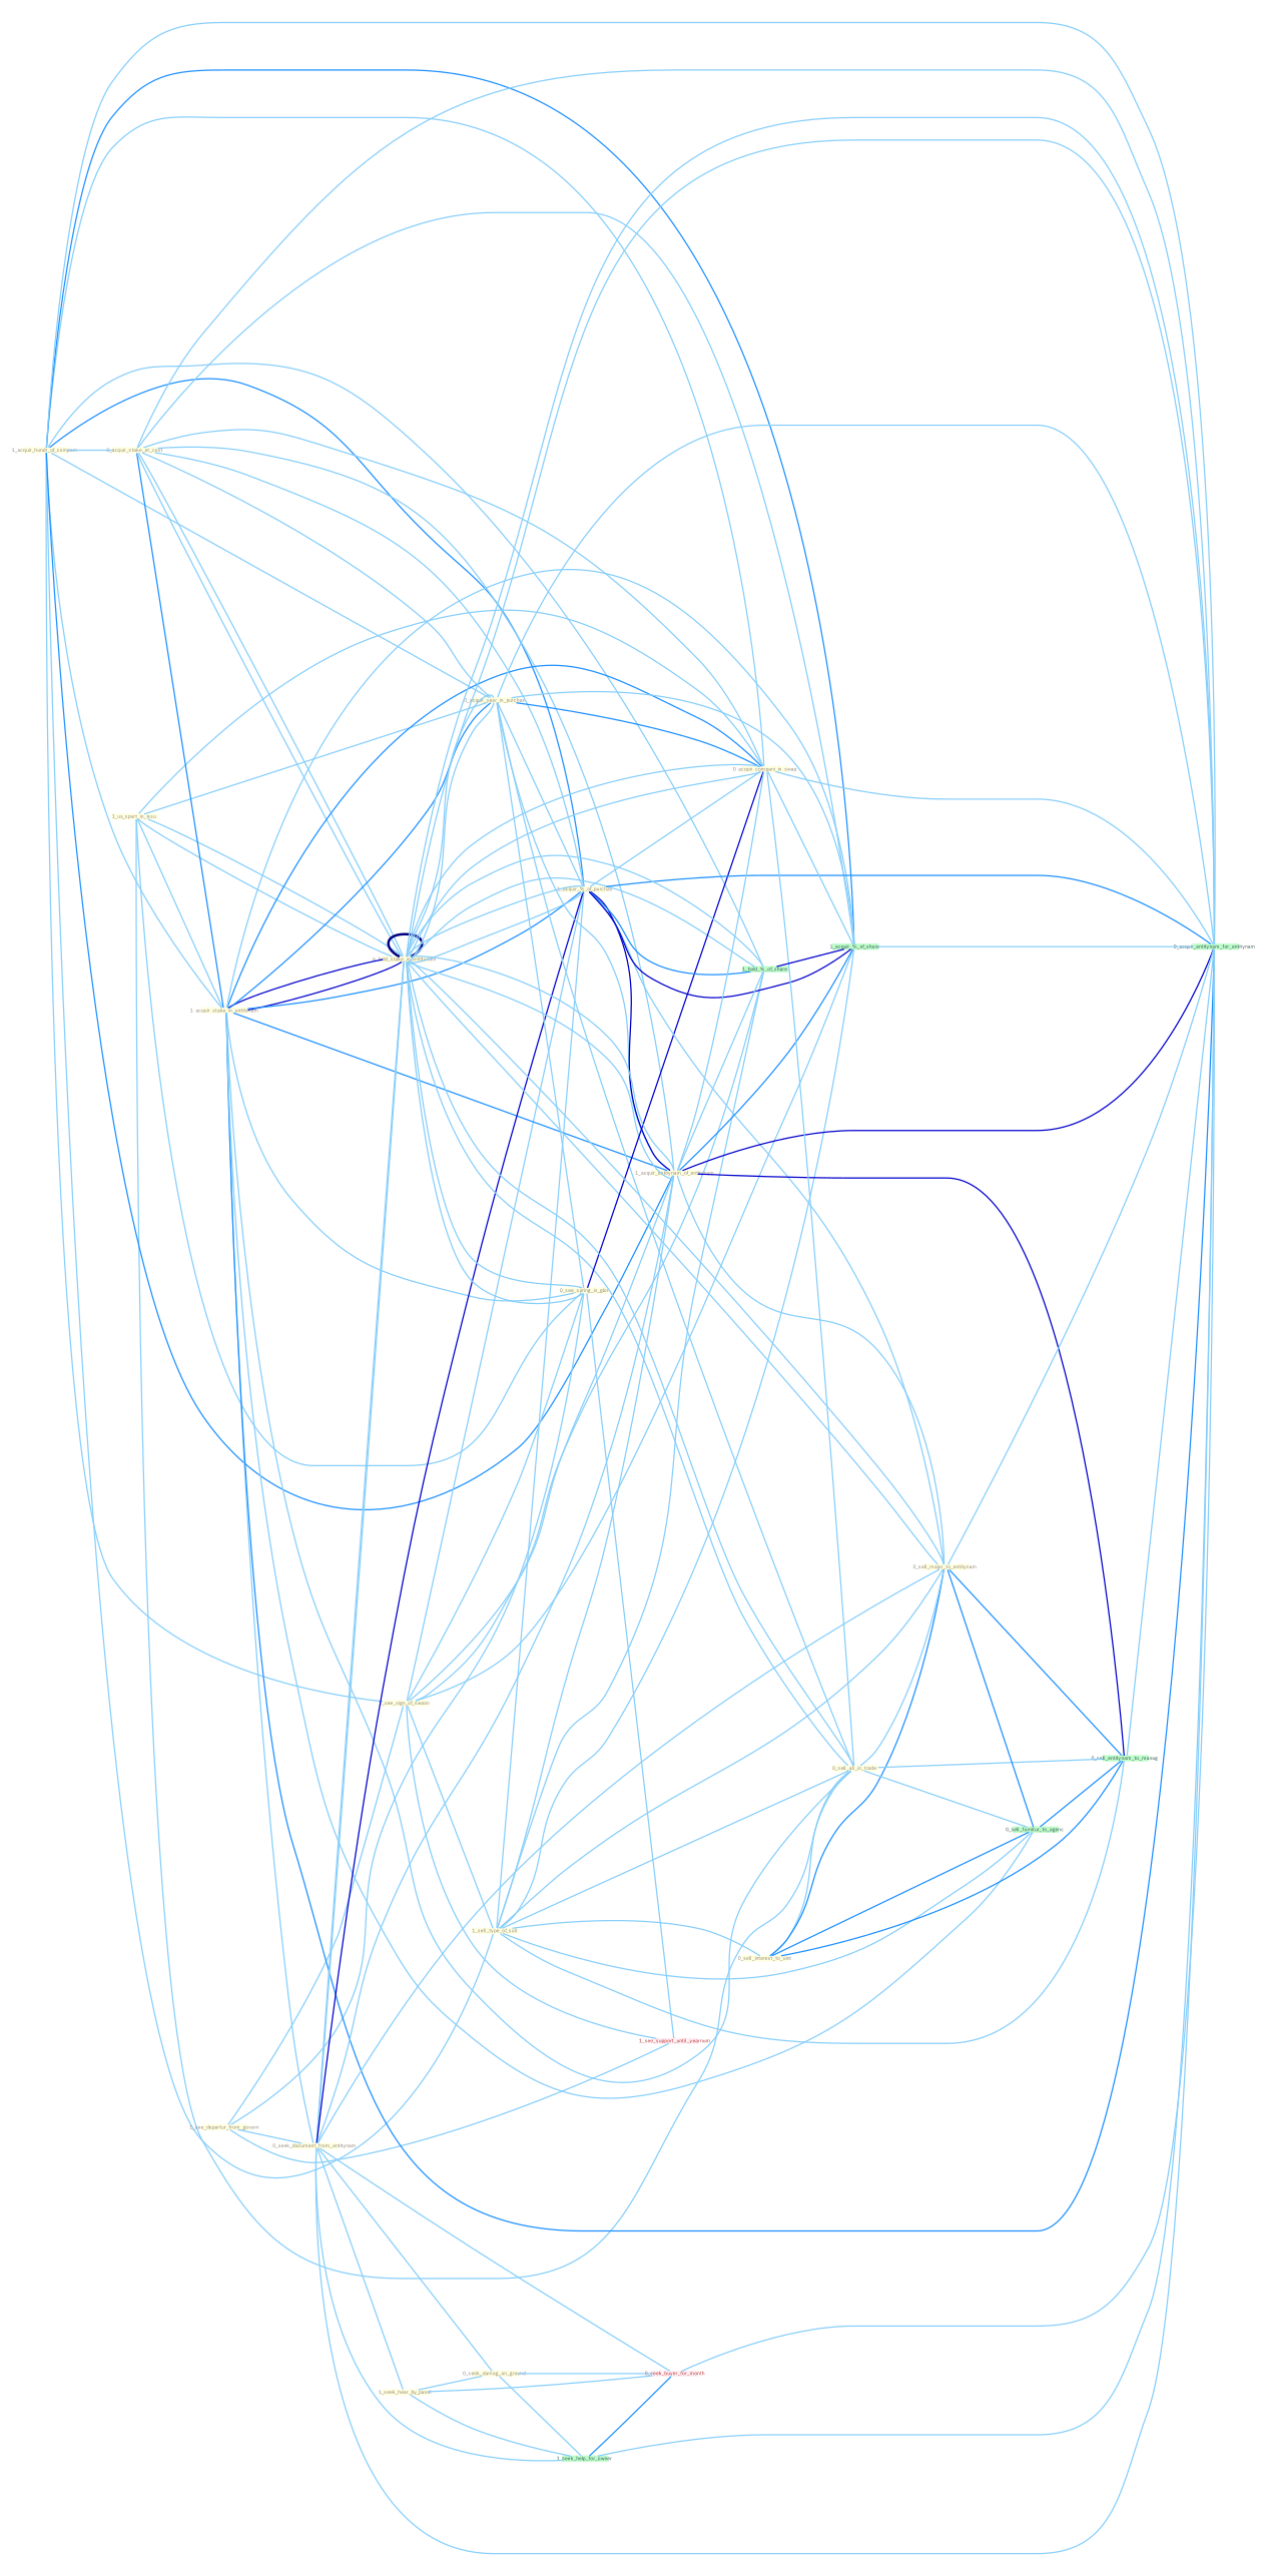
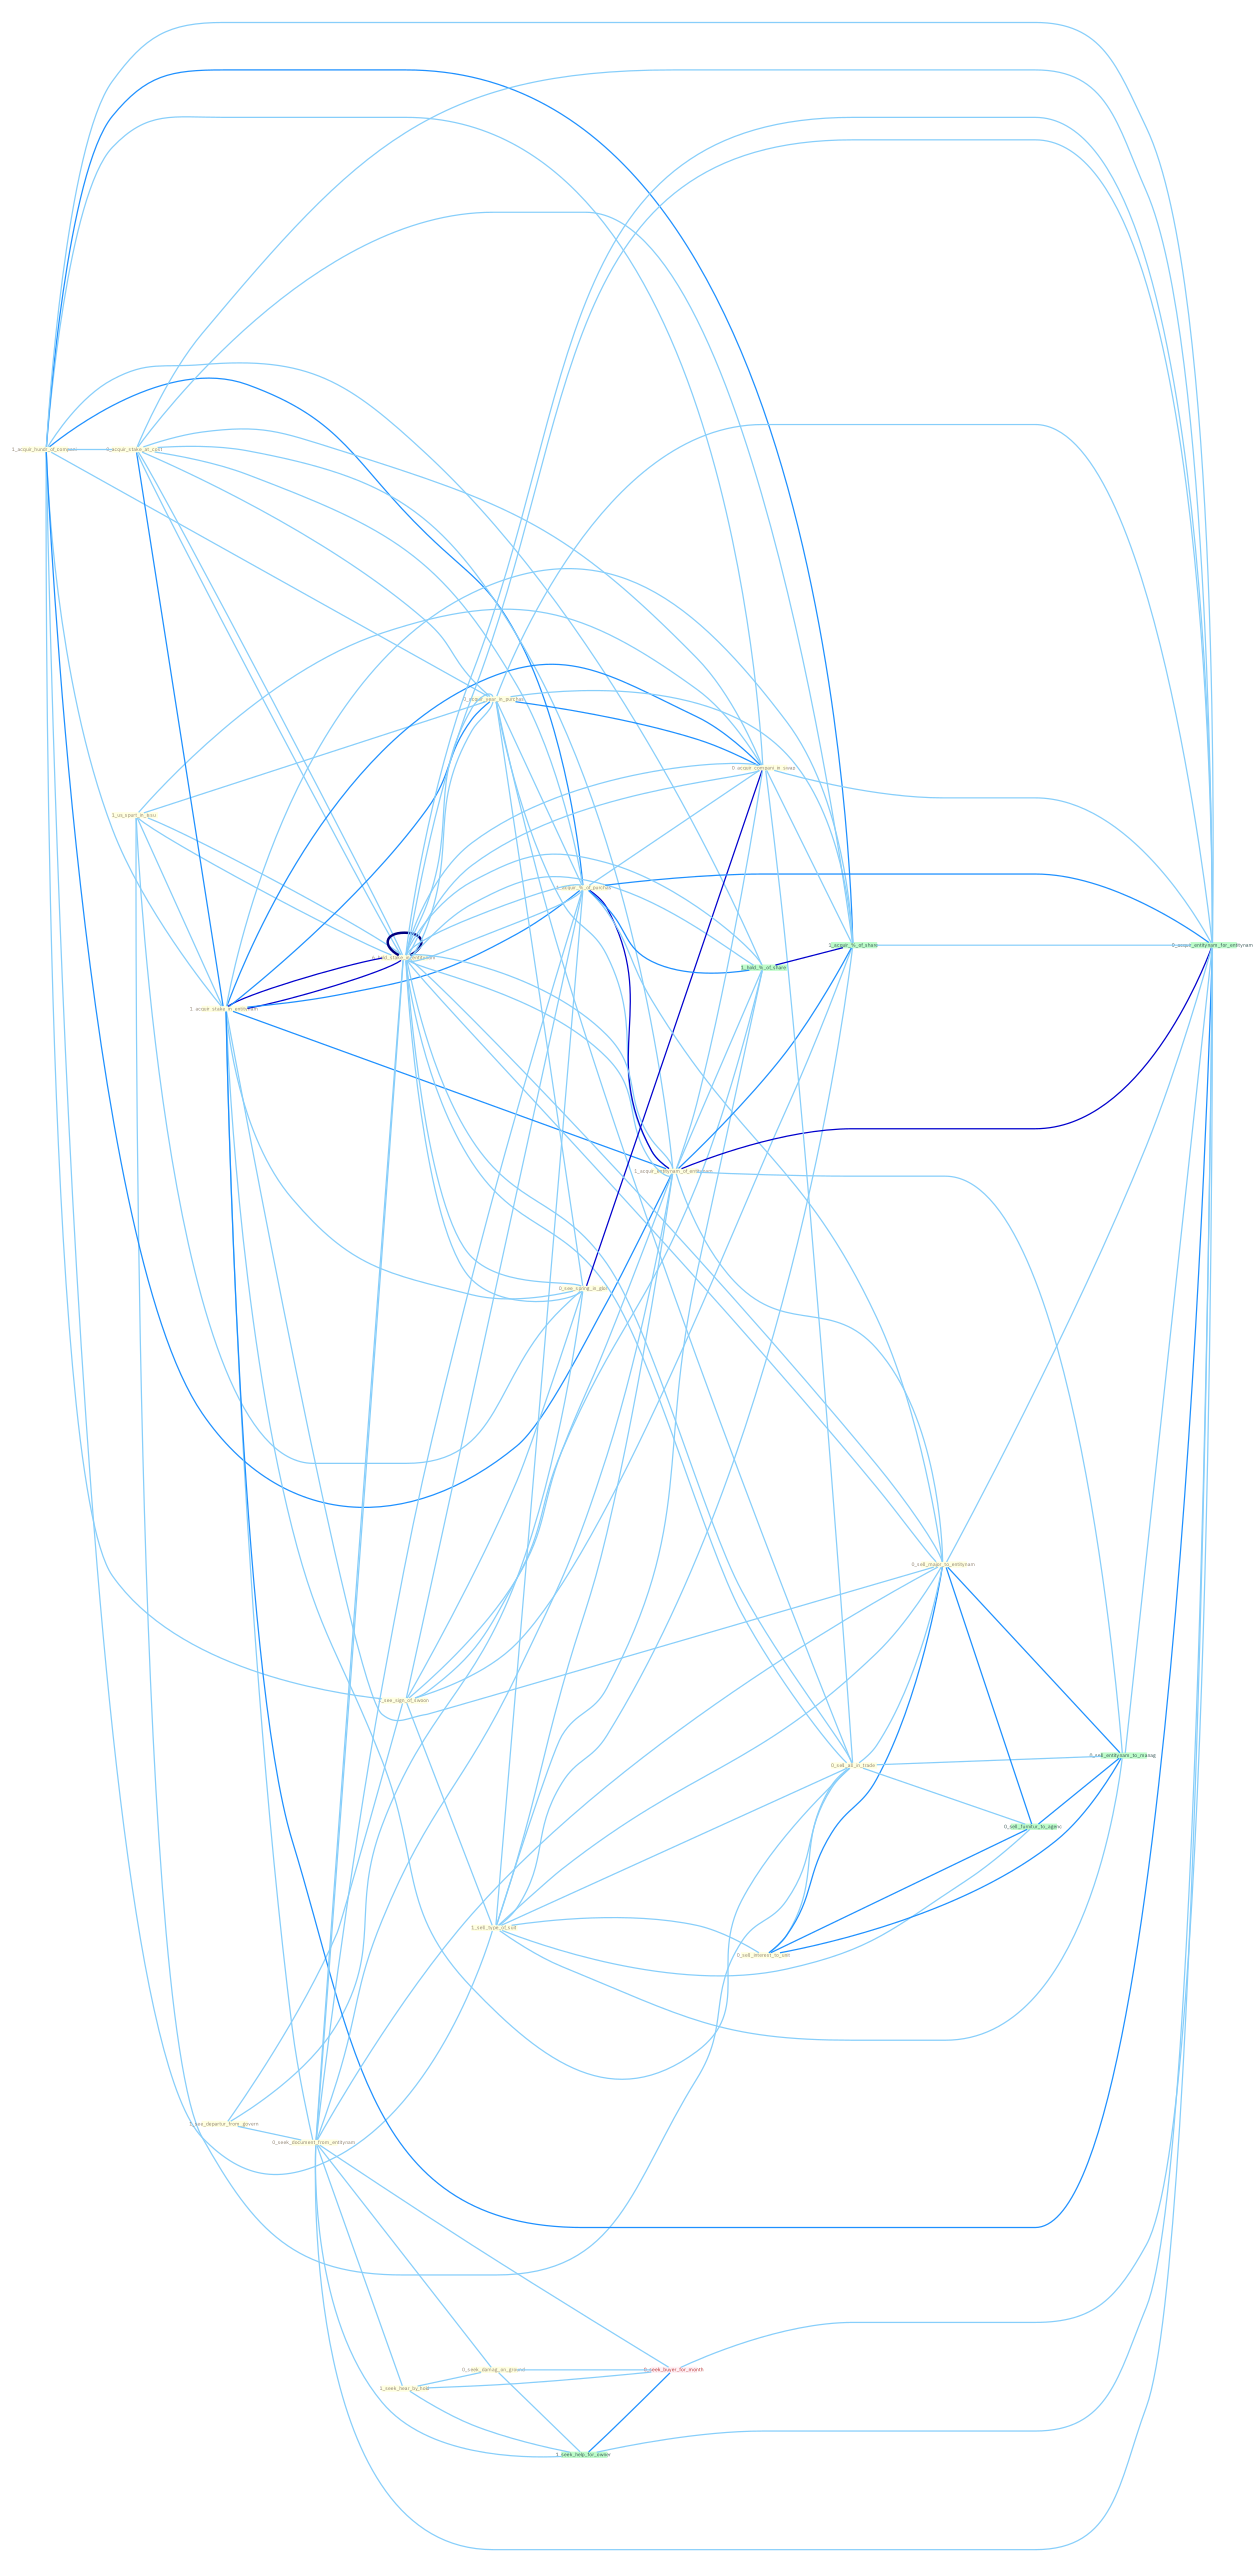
  graph {
    fontname="IBM Plex Sans"
    rankdir=LR
    node [color="#ffffe0" fixedsize=true fontcolor="#8b7d6b" fontname="IBM Plex Sans" fontsize=4 shape=polygon style=filled]
    edge [color="#87cefa" fontname="IBM Plex Sans" w=1]
    "1_us_spurt_in_issu " [height=.06 width=.5]
    "1_acquir_hundr_of_compani " [height=.06 width=.5]
    "1_see_departur_from_govern " [height=.06 width=.5]
    "0_acquir_stake_at_cost " [height=.06 width=.5]
    "1_see_sign_of_swoon " [height=.06 width=.5]
    "1_sell_type_of_suit " [height=.06 width=.5]
    "1_acquir_stake_in_entitynam " [height=.06 width=.5]
    "0_sell_interest_to_unit " [height=.06 width=.5]
    "0_seek_document_from_entitynam " [height=.06 width=.5]
    n10 [height=.06 label="6_hold_stake_in_entitynam" width=.5]
    "0_acquir_year_in_purchas " [height=.06 width=.5]
    "0_see_spring_in_glori " [height=.06 width=.5]
    n13 [height=.06 label="1_acquir_%_of_purchas" width=.5]
-   "1_seek_hear_by_panel " [height=.06 width=.5]
+   "1_seek_hear_by_panel " [height=.06 width=.5 label="1_seek_hear_by_hold"]
    "1_acquir_entitynam_of_entitynam " [height=.06 width=.5]
    "0_seek_damag_on_ground " [height=.06 width=.5]
    "0_acquir_compani_in_swap " [height=.06 width=.5]
    "0_sell_all_in_trade " [height=.06 width=.5]
    "0_sell_major_to_entitynam " [height=.06 width=.5]
    "0_seek_buyer_for_month " [color="#fff0f5" fontcolor="#b22222" height=.06 width=.5]
-   "1_see_support_until_yearnum " [color="#fff0f5" fontcolor="#b22222" height=.06 width=.5]
    "1_hold_%_of_share " [color="#BDFCC9" fontcolor="#2f4f4f" height=.06 width=.5]
    "1_acquir_%_of_share " [color="#BDFCC9" fontcolor="#2f4f4f" height=.06 width=.5]
    "0_acquir_entitynam_for_entitynam " [color="#BDFCC9" fontcolor="#2f4f4f" height=.06 width=.5]
    "0_sell_furnitur_to_agenc " [color="#BDFCC9" fontcolor="#2f4f4f" height=.06 width=.5]
    "0_sell_entitynam_to_manag " [color="#BDFCC9" fontcolor="#2f4f4f" height=.06 width=.5]
    "1_seek_help_for_owner " [color="#BDFCC9" fontcolor="#2f4f4f" height=.06 width=.5]
    subgraph sub_1 {
      "1_us_spurt_in_issu "
      "1_acquir_hundr_of_compani "
      "1_see_departur_from_govern "
      "0_acquir_stake_at_cost "
      "1_see_sign_of_swoon "
      "1_sell_type_of_suit "
      "1_acquir_stake_in_entitynam "
      "0_sell_interest_to_unit "
      "0_seek_document_from_entitynam "
      n10
      "0_acquir_year_in_purchas "
      "0_see_spring_in_glori "
      n13
      "1_seek_hear_by_panel "
      "1_acquir_entitynam_of_entitynam "
      "0_seek_damag_on_ground "
      "0_acquir_compani_in_swap "
      "0_sell_all_in_trade "
      "0_sell_major_to_entitynam "
    }
    subgraph sub_2 {
      n10
      "0_seek_buyer_for_month "
-     "1_see_support_until_yearnum "
    }
    "1_us_spurt_in_issu " -- "1_acquir_stake_in_entitynam "
    "1_us_spurt_in_issu " -- n10
    "1_us_spurt_in_issu " -- n10
    "1_us_spurt_in_issu " -- "0_acquir_year_in_purchas "
    "1_us_spurt_in_issu " -- "0_see_spring_in_glori "
    "1_us_spurt_in_issu " -- "0_acquir_compani_in_swap "
    "1_us_spurt_in_issu " -- "0_sell_all_in_trade "
    "1_acquir_hundr_of_compani " -- "0_acquir_stake_at_cost "
    "1_acquir_hundr_of_compani " -- "1_see_sign_of_swoon "
    "1_acquir_hundr_of_compani " -- "1_sell_type_of_suit "
    "1_acquir_hundr_of_compani " -- "1_acquir_stake_in_entitynam "
    "1_acquir_hundr_of_compani " -- "0_acquir_year_in_purchas "
    "1_acquir_hundr_of_compani " -- n13 [color="#1e90ff" w=2]
    "1_acquir_hundr_of_compani " -- "1_acquir_entitynam_of_entitynam " [color="#1e90ff" w=2]
    "1_acquir_hundr_of_compani " -- "0_acquir_compani_in_swap "
    "1_acquir_hundr_of_compani " -- "1_hold_%_of_share "
    "1_acquir_hundr_of_compani " -- "1_acquir_%_of_share " [color="#1e90ff" w=2]
    "1_acquir_hundr_of_compani " -- "0_acquir_entitynam_for_entitynam "
    "1_see_departur_from_govern " -- "1_see_sign_of_swoon "
    "1_see_departur_from_govern " -- "0_seek_document_from_entitynam "
    "1_see_departur_from_govern " -- "0_see_spring_in_glori "
-   "1_see_departur_from_govern " -- "1_see_support_until_yearnum "
    "0_acquir_stake_at_cost " -- "1_acquir_stake_in_entitynam " [color="#1e90ff" w=2]
    "0_acquir_stake_at_cost " -- n10
    "0_acquir_stake_at_cost " -- n10
    "0_acquir_stake_at_cost " -- "0_acquir_year_in_purchas "
    "0_acquir_stake_at_cost " -- n13
    "0_acquir_stake_at_cost " -- "1_acquir_entitynam_of_entitynam "
    "0_acquir_stake_at_cost " -- "0_acquir_compani_in_swap "
    "0_acquir_stake_at_cost " -- "1_acquir_%_of_share "
    "0_acquir_stake_at_cost " -- "0_acquir_entitynam_for_entitynam "
    "1_see_sign_of_swoon " -- "1_sell_type_of_suit "
    "1_see_sign_of_swoon " -- "0_see_spring_in_glori "
    "1_see_sign_of_swoon " -- n13
    "1_see_sign_of_swoon " -- "1_acquir_entitynam_of_entitynam "
-   "1_see_sign_of_swoon " -- "1_see_support_until_yearnum "
    "1_see_sign_of_swoon " -- "1_hold_%_of_share "
    "1_see_sign_of_swoon " -- "1_acquir_%_of_share "
    "1_sell_type_of_suit " -- "0_sell_interest_to_unit "
    "1_sell_type_of_suit " -- n13
    "1_sell_type_of_suit " -- "1_acquir_entitynam_of_entitynam "
    "1_sell_type_of_suit " -- "0_sell_all_in_trade "
    "1_sell_type_of_suit " -- "0_sell_major_to_entitynam "
    "1_sell_type_of_suit " -- "1_hold_%_of_share "
    "1_sell_type_of_suit " -- "1_acquir_%_of_share "
    "1_sell_type_of_suit " -- "0_sell_furnitur_to_agenc "
    "1_sell_type_of_suit " -- "0_sell_entitynam_to_manag "
    "1_acquir_stake_in_entitynam " -- "0_seek_document_from_entitynam "
    "1_acquir_stake_in_entitynam " -- n10 [color="#0000cd" w=3]
    "1_acquir_stake_in_entitynam " -- n10 [color="#0000cd" w=3]
    "1_acquir_stake_in_entitynam " -- "0_acquir_year_in_purchas " [color="#1e90ff" w=2]
    "1_acquir_stake_in_entitynam " -- "0_see_spring_in_glori "
    "1_acquir_stake_in_entitynam " -- n13 [color="#1e90ff" w=2]
    "1_acquir_stake_in_entitynam " -- "1_acquir_entitynam_of_entitynam " [color="#1e90ff" w=2]
    "1_acquir_stake_in_entitynam " -- "0_acquir_compani_in_swap " [color="#1e90ff" w=2]
    "1_acquir_stake_in_entitynam " -- "0_sell_all_in_trade "
-   "1_acquir_stake_in_entitynam " -- "0_sell_furnitur_to_agenc "
+   "1_acquir_stake_in_entitynam " -- "0_sell_major_to_entitynam "
    "1_acquir_stake_in_entitynam " -- "1_acquir_%_of_share "
    "1_acquir_stake_in_entitynam " -- "0_acquir_entitynam_for_entitynam " [color="#1e90ff" w=2]
    "0_sell_interest_to_unit " -- "0_sell_all_in_trade "
    "0_sell_interest_to_unit " -- "0_sell_major_to_entitynam " [color="#1e90ff" w=2]
    "0_sell_interest_to_unit " -- "0_sell_furnitur_to_agenc " [color="#1e90ff" w=2]
    "0_sell_interest_to_unit " -- "0_sell_entitynam_to_manag " [color="#1e90ff" w=2]
    "0_seek_document_from_entitynam " -- n10
    "0_seek_document_from_entitynam " -- n10
-   "0_seek_document_from_entitynam " -- n13 [color="#0000cd"]
+   "0_seek_document_from_entitynam " -- n13
    "0_seek_document_from_entitynam " -- "1_seek_hear_by_panel "
    "0_seek_document_from_entitynam " -- "1_acquir_entitynam_of_entitynam "
    "0_seek_document_from_entitynam " -- "0_seek_damag_on_ground "
    "0_seek_document_from_entitynam " -- "0_sell_major_to_entitynam "
    "0_seek_document_from_entitynam " -- "0_seek_buyer_for_month "
    "0_seek_document_from_entitynam " -- "0_acquir_entitynam_for_entitynam "
    "0_seek_document_from_entitynam " -- "1_seek_help_for_owner "
    n10 -- n10 [color="#000080" style=bold w=4]
    n10 -- "0_acquir_year_in_purchas "
    n10 -- "0_see_spring_in_glori "
    n10 -- n13
    n10 -- "1_acquir_entitynam_of_entitynam "
    n10 -- "0_acquir_compani_in_swap "
    n10 -- "0_sell_all_in_trade "
    n10 -- "0_sell_major_to_entitynam "
    n10 -- "1_hold_%_of_share "
    n10 -- "0_acquir_entitynam_for_entitynam "
    n10 -- "0_acquir_entitynam_for_entitynam "
    "0_acquir_year_in_purchas " -- n10
    "0_acquir_year_in_purchas " -- "0_see_spring_in_glori "
    "0_acquir_year_in_purchas " -- n13
    "0_acquir_year_in_purchas " -- "1_acquir_entitynam_of_entitynam "
    "0_acquir_year_in_purchas " -- "0_acquir_compani_in_swap " [color="#1e90ff" w=2]
    "0_acquir_year_in_purchas " -- "0_sell_all_in_trade "
    "0_acquir_year_in_purchas " -- "1_acquir_%_of_share "
    "0_acquir_year_in_purchas " -- "0_acquir_entitynam_for_entitynam "
    "0_see_spring_in_glori " -- n10
    "0_see_spring_in_glori " -- "0_acquir_compani_in_swap " [color="#0000cd"]
-   "0_see_spring_in_glori " -- "1_see_support_until_yearnum "
    n13 -- n10
    n13 -- "1_acquir_entitynam_of_entitynam " [color="#0000cd" w=3]
    n13 -- "0_acquir_compani_in_swap "
    n13 -- "0_sell_major_to_entitynam "
    n13 -- "1_hold_%_of_share " [color="#1e90ff" w=2]
-   n13 -- "1_acquir_%_of_share " [color="#0000cd" w=3]
    n13 -- "0_acquir_entitynam_for_entitynam " [color="#1e90ff" w=2]
    "1_seek_hear_by_panel " -- "0_seek_damag_on_ground "
    "1_seek_hear_by_panel " -- "0_seek_buyer_for_month "
    "1_seek_hear_by_panel " -- "1_seek_help_for_owner "
    "1_acquir_entitynam_of_entitynam " -- n10
    "1_acquir_entitynam_of_entitynam " -- "0_acquir_compani_in_swap "
    "1_acquir_entitynam_of_entitynam " -- "0_sell_major_to_entitynam "
    "1_acquir_entitynam_of_entitynam " -- "1_hold_%_of_share "
    "1_acquir_entitynam_of_entitynam " -- "1_acquir_%_of_share " [color="#1e90ff" w=2]
    "1_acquir_entitynam_of_entitynam " -- "0_acquir_entitynam_for_entitynam " [color="#0000cd" w=3]
-   "1_acquir_entitynam_of_entitynam " -- "0_sell_entitynam_to_manag " [color="#0000cd"]
+   "1_acquir_entitynam_of_entitynam " -- "0_sell_entitynam_to_manag "
    "0_seek_damag_on_ground " -- "0_seek_buyer_for_month "
    "0_seek_damag_on_ground " -- "1_seek_help_for_owner "
    "0_acquir_compani_in_swap " -- n10
    "0_acquir_compani_in_swap " -- "0_sell_all_in_trade "
    "0_acquir_compani_in_swap " -- "1_acquir_%_of_share "
    "0_acquir_compani_in_swap " -- "0_acquir_entitynam_for_entitynam "
    "0_sell_all_in_trade " -- n10
    "0_sell_all_in_trade " -- "0_sell_major_to_entitynam "
    "0_sell_all_in_trade " -- "0_sell_furnitur_to_agenc "
    "0_sell_all_in_trade " -- "0_sell_entitynam_to_manag "
    "0_sell_major_to_entitynam " -- n10
    "0_sell_major_to_entitynam " -- "0_acquir_entitynam_for_entitynam "
    "0_sell_major_to_entitynam " -- "0_sell_furnitur_to_agenc " [color="#1e90ff" w=2]
    "0_sell_major_to_entitynam " -- "0_sell_entitynam_to_manag " [color="#1e90ff" w=2]
    "0_seek_buyer_for_month " -- "0_acquir_entitynam_for_entitynam "
    "1_hold_%_of_share " -- n10
    "1_hold_%_of_share " -- "1_acquir_%_of_share " [color="#0000cd" w=3]
    "1_acquir_%_of_share " -- "0_acquir_entitynam_for_entitynam "
    "0_sell_furnitur_to_agenc " -- "0_sell_entitynam_to_manag " [color="#1e90ff" w=2]
    "0_sell_entitynam_to_manag " -- "0_acquir_entitynam_for_entitynam "
    "1_seek_help_for_owner " -- "0_seek_buyer_for_month " [color="#1e90ff" w=2]
    "1_seek_help_for_owner " -- "0_acquir_entitynam_for_entitynam "
  }
